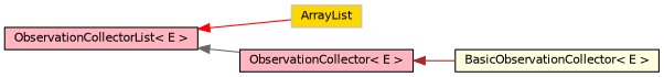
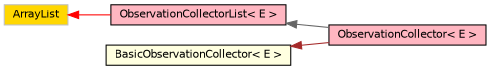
  digraph {
    rankdir=LR
    node [color=black fillcolor=lightpink fontname=Helvetica fontsize=10 shape=record style=filled]
    edge [dir=back fontname=Helvetica fontsize=10 labelfontname=Helvetica labelfontsize=10 style=solid]
    n1 [color=grey75 fillcolor=gold height=0.2 label=ArrayList width=0.4]
    n2 [height=0.2 label="ObservationCollectorList\< E \>" width=0.4]
    n3 [height=0.2 label="ObservationCollector\< E \>" width=0.4]
    n4 [fillcolor=lightyellow height=0.2 label="BasicObservationCollector\< E \>" width=0.4]
-   n2 -> n1 [color=red]
+   n1 -> n2 [color=red]
    n2 -> n3 [color=gray40]
-   n3 -> n4 [color=brown]
+   n4 -> n3 [color=brown]
  }
